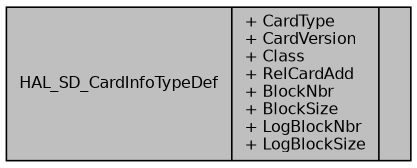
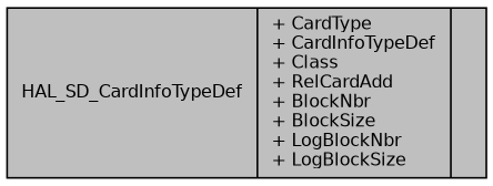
  digraph {
    rankdir=LR
-   n1 [color=black fillcolor=grey75 fontcolor=black fontname=Helvetica fontsize=10 height=0.2 label="{HAL_SD_CardInfoTypeDef\n|+ CardType\l+ CardVersion\l+ Class\l+ RelCardAdd\l+ BlockNbr\l+ BlockSize\l+ LogBlockNbr\l+ LogBlockSize\l|}" shape=record style=filled width=0.4]
+   n1 [color=black fillcolor=grey75 fontcolor=black fontname=Helvetica fontsize=10 height=0.2 label="{HAL_SD_CardInfoTypeDef\n|+ CardType\l+ CardInfoTypeDef\l+ Class\l+ RelCardAdd\l+ BlockNbr\l+ BlockSize\l+ LogBlockNbr\l+ LogBlockSize\l|}" shape=record style=filled width=0.4]
  }
